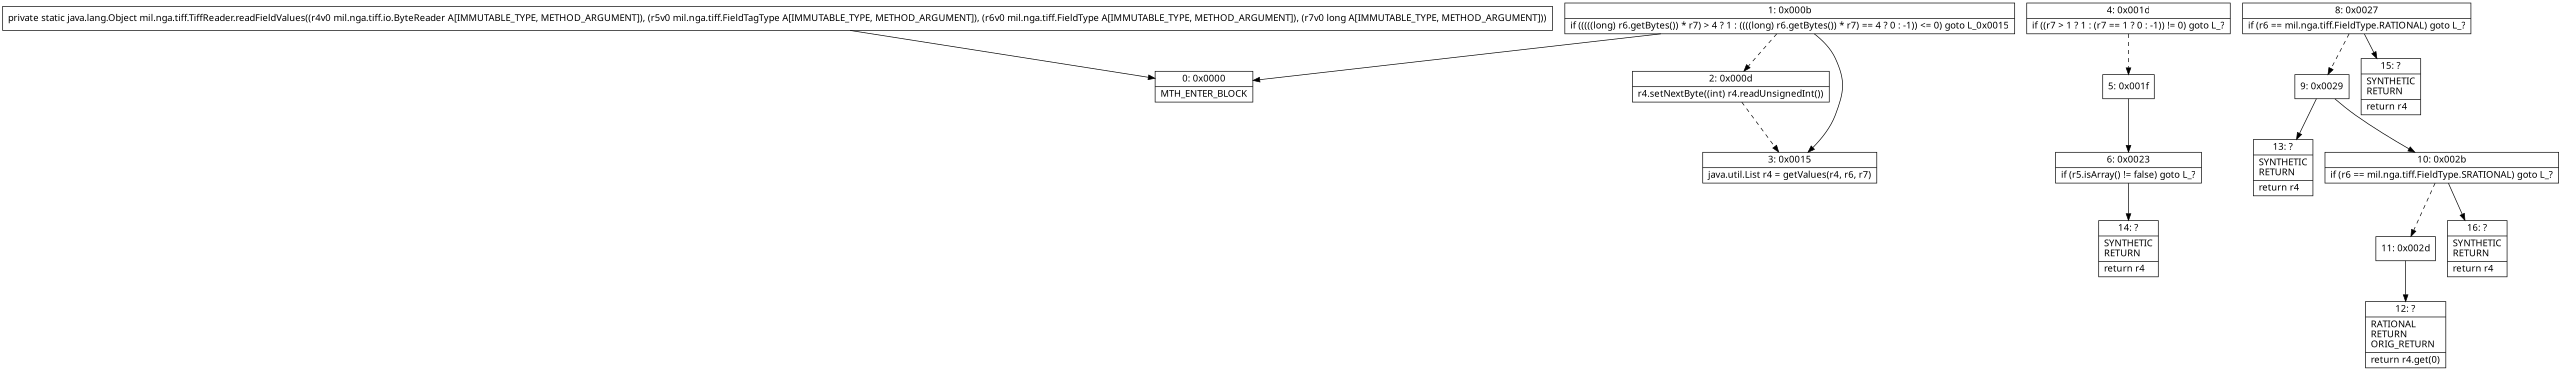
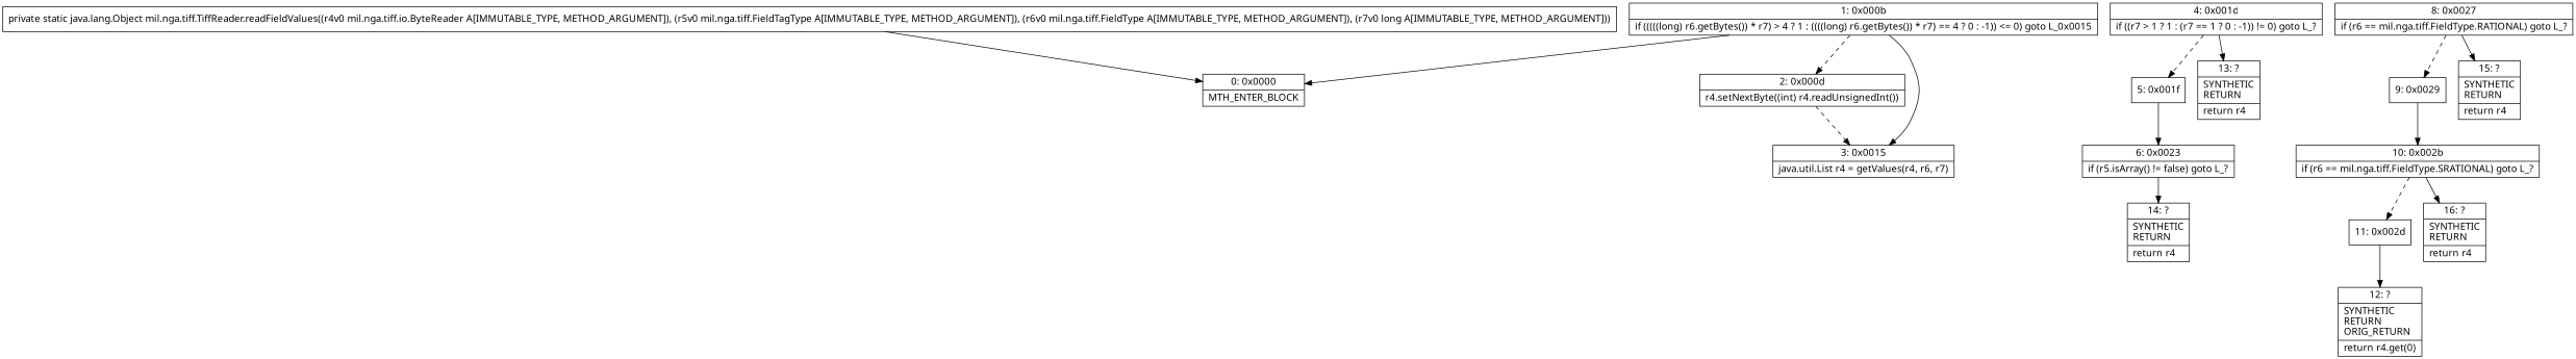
  digraph {
    fontname="Noto Sans"
    node [fontname="Noto Sans" shape=record]
    edge [fontname="Noto Sans"]
    n1 [label="{0\:\ 0x0000|MTH_ENTER_BLOCK\l}"]
    n2 [label="{1\:\ 0x000b|if (((((long) r6.getBytes()) * r7) \> 4 ? 1 : ((((long) r6.getBytes()) * r7) == 4 ? 0 : \-1)) \<= 0) goto L_0x0015\l}"]
    n3 [label="{2\:\ 0x000d|r4.setNextByte((int) r4.readUnsignedInt())\l}"]
    n4 [label="{3\:\ 0x0015|java.util.List r4 = getValues(r4, r6, r7)\l}"]
    n5 [label="{4\:\ 0x001d|if ((r7 \> 1 ? 1 : (r7 == 1 ? 0 : \-1)) != 0) goto L_?\l}"]
    n6 [label="{5\:\ 0x001f}"]
    n7 [label="{13\:\ ?|SYNTHETIC\lRETURN\l|return r4\l}"]
    n8 [label="{6\:\ 0x0023|if (r5.isArray() != false) goto L_?\l}"]
    n9 [label="{14\:\ ?|SYNTHETIC\lRETURN\l|return r4\l}"]
    n10 [label="{8\:\ 0x0027|if (r6 == mil.nga.tiff.FieldType.RATIONAL) goto L_?\l}"]
    n11 [label="{9\:\ 0x0029}"]
    n12 [label="{15\:\ ?|SYNTHETIC\lRETURN\l|return r4\l}"]
    n13 [label="{10\:\ 0x002b|if (r6 == mil.nga.tiff.FieldType.SRATIONAL) goto L_?\l}"]
    n14 [label="{11\:\ 0x002d}"]
    n15 [label="{16\:\ ?|SYNTHETIC\lRETURN\l|return r4\l}"]
-   n16 [label="{12\:\ ?|RATIONAL\lRETURN\lORIG_RETURN\l|return r4.get(0)\l}"]
+   n16 [label="{12\:\ ?|SYNTHETIC\lRETURN\lORIG_RETURN\l|return r4.get(0)\l}"]
    n17 [label="{private static java.lang.Object mil.nga.tiff.TiffReader.readFieldValues((r4v0 mil.nga.tiff.io.ByteReader A[IMMUTABLE_TYPE, METHOD_ARGUMENT]), (r5v0 mil.nga.tiff.FieldTagType A[IMMUTABLE_TYPE, METHOD_ARGUMENT]), (r6v0 mil.nga.tiff.FieldType A[IMMUTABLE_TYPE, METHOD_ARGUMENT]), (r7v0 long A[IMMUTABLE_TYPE, METHOD_ARGUMENT])) }"]
    n2 -> n1
    n2 -> n3 [style=dashed]
    n2 -> n4
    n3 -> n4 [style=dashed]
    n5 -> n6 [style=dashed]
-   n11 -> n7
+   n5 -> n7
    n6 -> n8
    n8 -> n9
    n10 -> n11 [style=dashed]
    n10 -> n12
    n11 -> n13
    n13 -> n14 [style=dashed]
    n13 -> n15
    n14 -> n16
    n17 -> n1
  }
